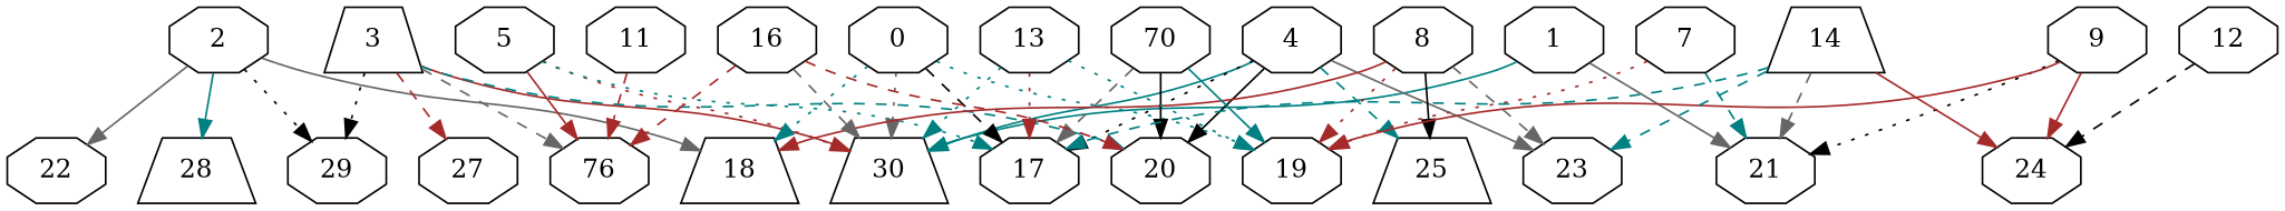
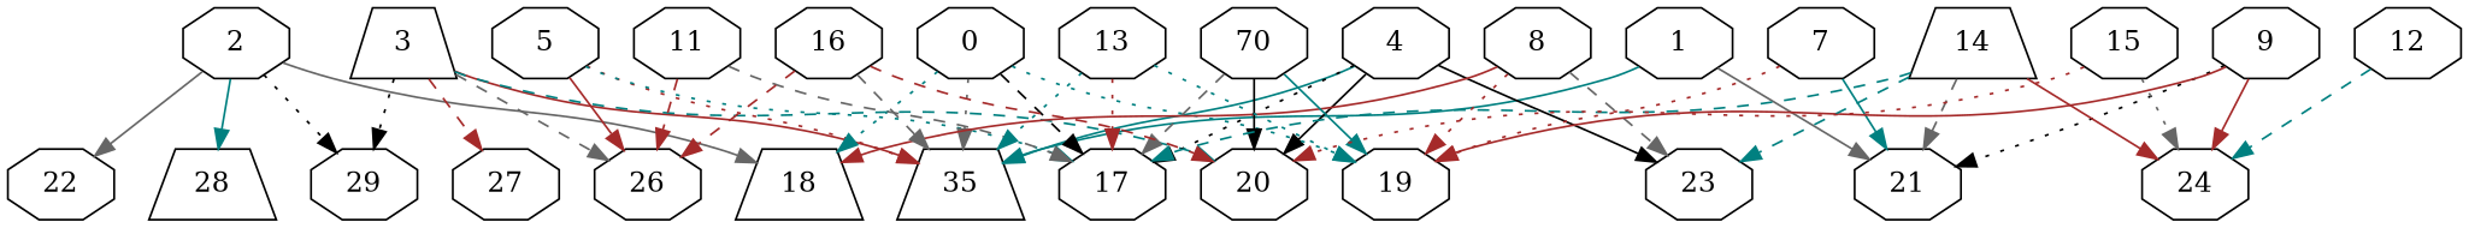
  digraph {
    fontname="DejaVu Serif"
    node [alpha=0.14 fontname="DejaVu Serif" shape=octagon]
    edge [color=teal fontname="DejaVu Serif" style=solid]
    1 [alpha=0.17 expect_size=12706816]
    21 [alpha=0.08 expect_size=50374656]
-   30 [alpha=0.02 expect_size=16120832 shape=trapezium]
+   30 [alpha=0.02 expect_size=16120832 shape=trapezium label=35]
    2 [expect_size=40877056]
    18 [expect_size=12055552 shape=trapezium]
    22 [alpha=0.08 expect_size=29832192]
    28 [alpha=0.10 expect_size=27531264 shape=trapezium]
    29 [alpha=0.16 expect_size=12866560]
    3 [alpha=0.13 expect_size=48192512 shape=trapezium]
    20 [alpha=0.03 expect_size=36252672]
-   26 [alpha=0.12 expect_size=29634560 label=76]
+   26 [alpha=0.12 expect_size=29634560]
    27 [expect_size=24038400]
    4 [alpha=0.18 expect_size=10117120]
    17 [alpha=0.01 expect_size=23560192]
    23 [alpha=0.07 expect_size=20501504]
-   25 [alpha=0.06 expect_size=15328256 shape=trapezium]
    5 [alpha=0.05 expect_size=47765504]
    n18 [alpha=0.15 expect_size=23148544 label=0]
    19 [alpha=0.01 expect_size=34693120]
    7 [alpha=0.15 expect_size=42961920]
    8 [alpha=0.10 expect_size=37703680]
    9 [alpha=0.01 expect_size=30853120]
    24 [alpha=0.07 expect_size=19922944]
    n24 [alpha=0.06 expect_size=49939456 label=70]
    11 [alpha=0.11 expect_size=17464320]
    12 [alpha=0.16 expect_size=11121664]
    13 [alpha=0.20 expect_size=44993536]
    14 [alpha=0.18 expect_size=29386752 shape=trapezium]
+   15 [alpha=0.06 expect_size=24159232]
    16 [alpha=0.18 expect_size=35326976]
    1 -> 21 [color=gray40]
    1 -> 30
    2 -> 18 [color=gray40]
    2 -> 22 [color=gray40]
    2 -> 28
    2 -> 29 [color=black style=dotted]
    3 -> 30 [color=brown]
    3 -> 29 [color=black style=dotted]
    3 -> 20 [style=dashed]
    3 -> 26 [color=gray40 style=dashed]
    3 -> 27 [color=brown style=dashed]
    4 -> 30
    4 -> 20 [color=black]
    4 -> 17 [color=black style=dotted]
-   4 -> 23 [color=gray40]
-   4 -> 25 [style=dashed]
+   4 -> 23 [color=black]
    5 -> 30 [color=brown style=dotted]
    5 -> 26 [color=brown]
    5 -> 17 [style=dotted]
    n18 -> 30 [color=gray40 style=dotted]
    n18 -> 18 [style=dotted]
    n18 -> 17 [color=black style=dashed]
    n18 -> 19 [style=dotted]
-   7 -> 21 [style=dashed]
+   7 -> 21
    7 -> 19 [color=brown style=dotted]
    8 -> 18 [color=brown]
    8 -> 23 [color=gray40 style=dashed]
-   8 -> 25 [color=black]
    8 -> 19 [color=brown style=dotted]
    9 -> 21 [color=black style=dotted]
    9 -> 19 [color=brown]
    9 -> 24 [color=brown]
    n24 -> 20 [color=black]
    n24 -> 17 [color=gray40 style=dashed]
    n24 -> 19
    11 -> 26 [color=brown style=dashed]
-   12 -> 24 [color=black style=dashed]
+   11 -> 17 [color=gray40 style=dashed]
+   12 -> 24 [style=dashed]
    13 -> 30 [style=dotted]
    13 -> 17 [color=brown style=dotted]
    13 -> 19 [style=dotted]
    14 -> 21 [color=gray40 style=dashed]
    14 -> 17 [style=dashed]
    14 -> 23 [style=dashed]
    14 -> 24 [color=brown]
+   15 -> 20 [color=brown style=dotted]
+   15 -> 24 [color=gray40 style=dotted]
    16 -> 30 [color=gray40 style=dashed]
    16 -> 20 [color=brown style=dashed]
    16 -> 26 [color=brown style=dashed]
  }
